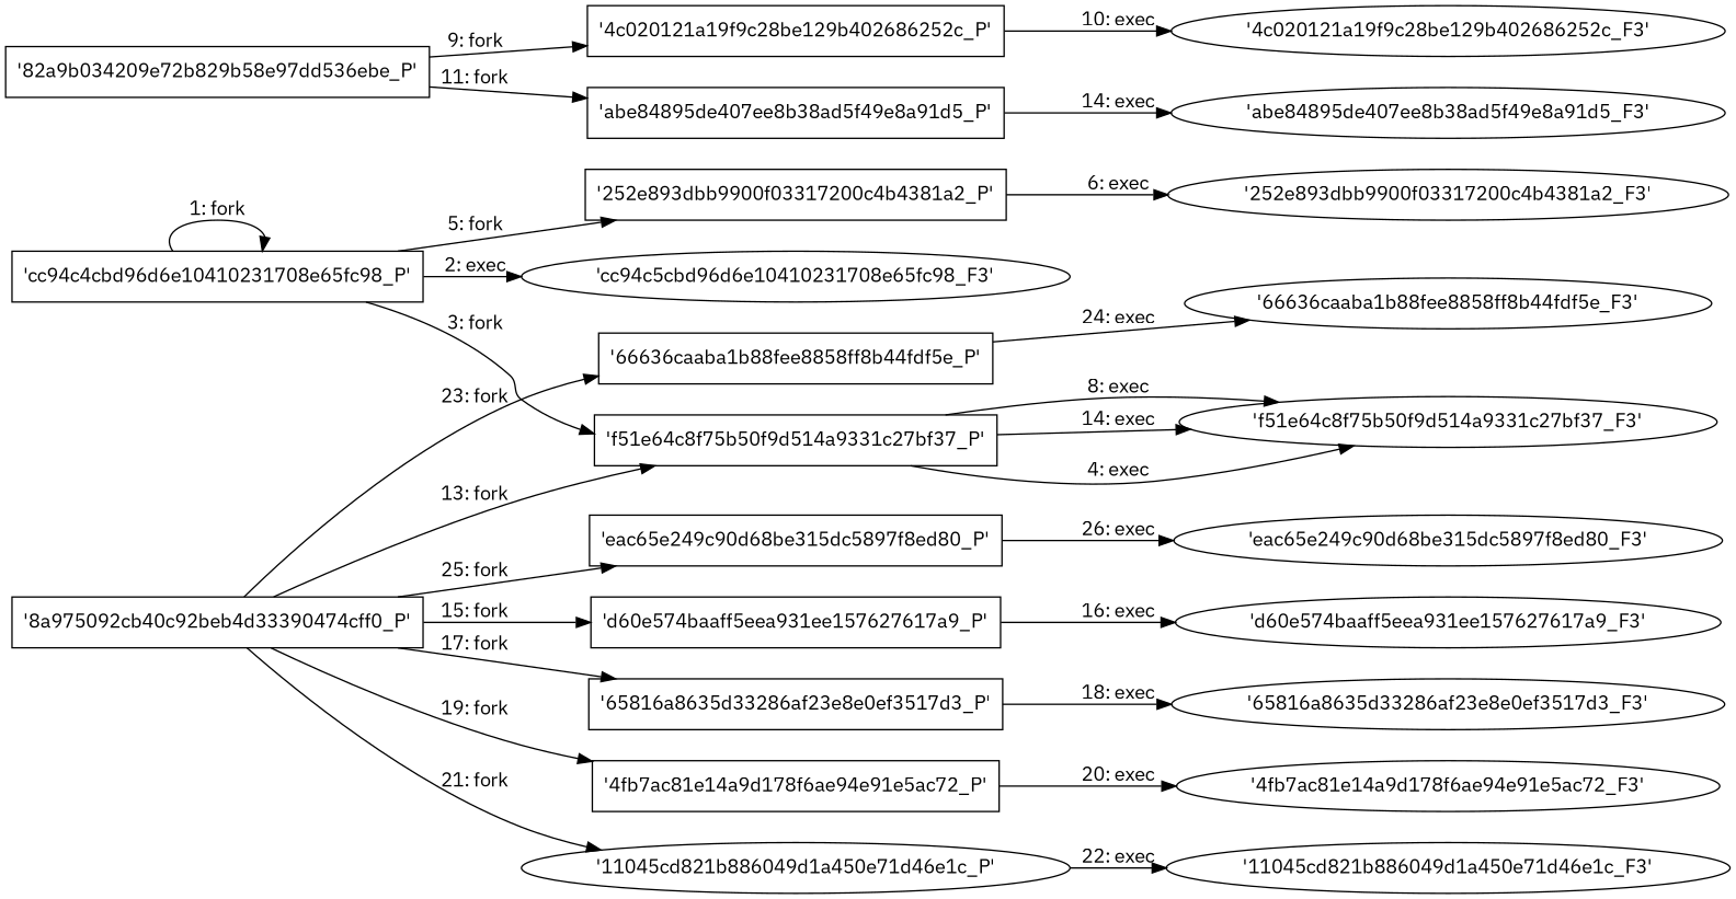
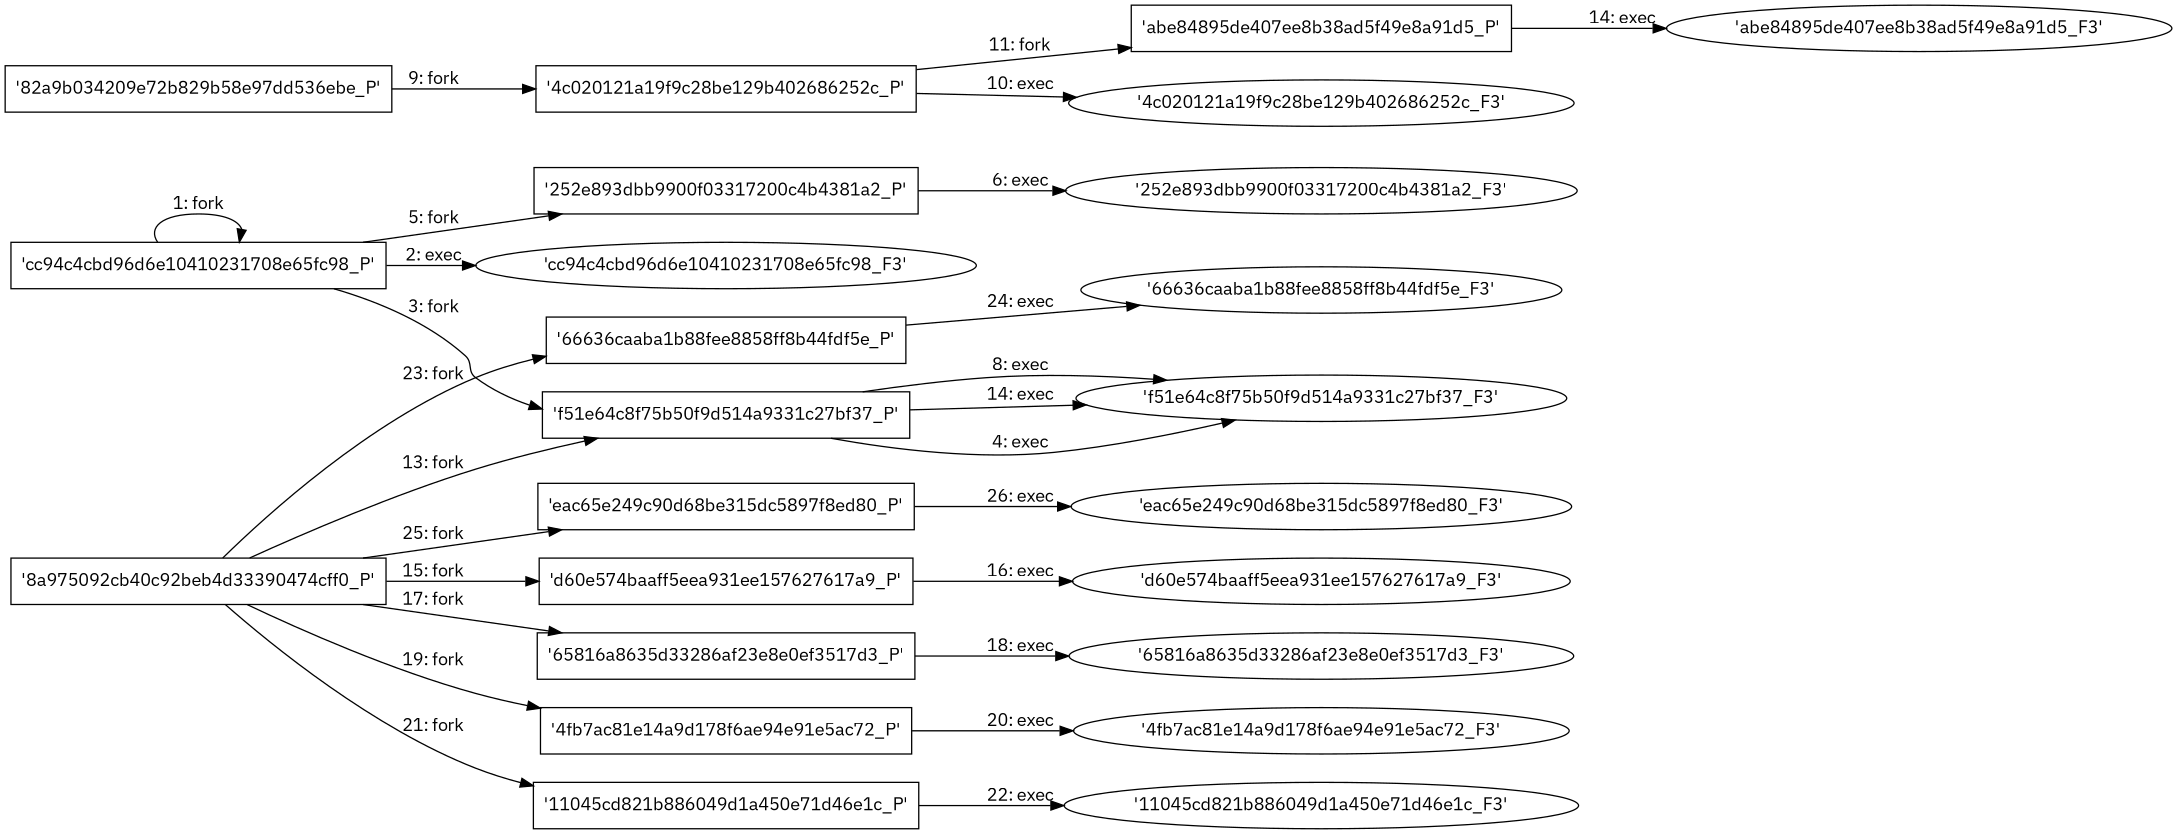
  digraph {
    engine=neato
    fixedsize=false
    fontname="IBM Plex Sans"
    fontsize=10
    nodesep=0.3
    rankdir=LR
    ranksep=0
    splines=true
    node [fontname="IBM Plex Sans" node_type=Process shape=box]
    edge [fontname="IBM Plex Sans"]
    "'cc94c4cbd96d6e10410231708e65fc98_P'"
-   "'cc94c4cbd96d6e10410231708e65fc98_F3'" [node_type=File shape=ellipse label="'cc94c5cbd96d6e10410231708e65fc98_F3'"]
+   "'cc94c4cbd96d6e10410231708e65fc98_F3'" [node_type=File shape=ellipse]
    "'f51e64c8f75b50f9d514a9331c27bf37_P'"
    "'252e893dbb9900f03317200c4b4381a2_P'"
    "'f51e64c8f75b50f9d514a9331c27bf37_F3'" [node_type=File shape=ellipse]
    "'252e893dbb9900f03317200c4b4381a2_F3'" [node_type=File shape=ellipse]
    "'82a9b034209e72b829b58e97dd536ebe_P'"
    "'4c020121a19f9c28be129b402686252c_P'"
    "'abe84895de407ee8b38ad5f49e8a91d5_P'"
    "'4c020121a19f9c28be129b402686252c_F3'" [node_type=File shape=ellipse]
    "'abe84895de407ee8b38ad5f49e8a91d5_F3'" [node_type=File shape=ellipse]
    "'8a975092cb40c92beb4d33390474cff0_P'"
    "'d60e574baaff5eea931ee157627617a9_P'"
    "'65816a8635d33286af23e8e0ef3517d3_P'"
    "'4fb7ac81e14a9d178f6ae94e91e5ac72_P'"
-   "'11045cd821b886049d1a450e71d46e1c_P'" [shape=ellipse]
+   "'11045cd821b886049d1a450e71d46e1c_P'"
    "'66636caaba1b88fee8858ff8b44fdf5e_P'"
    "'eac65e249c90d68be315dc5897f8ed80_P'"
    "'d60e574baaff5eea931ee157627617a9_F3'" [node_type=File shape=ellipse]
    "'65816a8635d33286af23e8e0ef3517d3_F3'" [node_type=File shape=ellipse]
    "'4fb7ac81e14a9d178f6ae94e91e5ac72_F3'" [node_type=File shape=ellipse]
    "'11045cd821b886049d1a450e71d46e1c_F3'" [node_type=File shape=ellipse]
    "'66636caaba1b88fee8858ff8b44fdf5e_F3'" [node_type=File shape=ellipse]
    "'eac65e249c90d68be315dc5897f8ed80_F3'" [node_type=File shape=ellipse]
    "'cc94c4cbd96d6e10410231708e65fc98_P'" -> "'cc94c4cbd96d6e10410231708e65fc98_P'" [label="1: fork"]
    "'cc94c4cbd96d6e10410231708e65fc98_P'" -> "'cc94c4cbd96d6e10410231708e65fc98_F3'" [label="2: exec"]
    "'cc94c4cbd96d6e10410231708e65fc98_P'" -> "'f51e64c8f75b50f9d514a9331c27bf37_P'" [label="3: fork"]
    "'cc94c4cbd96d6e10410231708e65fc98_P'" -> "'252e893dbb9900f03317200c4b4381a2_P'" [label="5: fork"]
    "'f51e64c8f75b50f9d514a9331c27bf37_P'" -> "'f51e64c8f75b50f9d514a9331c27bf37_F3'" [label="4: exec"]
    "'f51e64c8f75b50f9d514a9331c27bf37_P'" -> "'f51e64c8f75b50f9d514a9331c27bf37_F3'" [label="8: exec"]
    "'f51e64c8f75b50f9d514a9331c27bf37_P'" -> "'f51e64c8f75b50f9d514a9331c27bf37_F3'" [label="14: exec"]
    "'252e893dbb9900f03317200c4b4381a2_P'" -> "'252e893dbb9900f03317200c4b4381a2_F3'" [label="6: exec"]
    "'82a9b034209e72b829b58e97dd536ebe_P'" -> "'4c020121a19f9c28be129b402686252c_P'" [label="9: fork"]
-   "'82a9b034209e72b829b58e97dd536ebe_P'" -> "'abe84895de407ee8b38ad5f49e8a91d5_P'" [label="11: fork"]
+   "'4c020121a19f9c28be129b402686252c_P'" -> "'abe84895de407ee8b38ad5f49e8a91d5_P'" [label="11: fork"]
    "'4c020121a19f9c28be129b402686252c_P'" -> "'4c020121a19f9c28be129b402686252c_F3'" [label="10: exec"]
    "'abe84895de407ee8b38ad5f49e8a91d5_P'" -> "'abe84895de407ee8b38ad5f49e8a91d5_F3'" [label="14: exec"]
    "'8a975092cb40c92beb4d33390474cff0_P'" -> "'f51e64c8f75b50f9d514a9331c27bf37_P'" [label="13: fork"]
    "'8a975092cb40c92beb4d33390474cff0_P'" -> "'d60e574baaff5eea931ee157627617a9_P'" [label="15: fork"]
    "'8a975092cb40c92beb4d33390474cff0_P'" -> "'65816a8635d33286af23e8e0ef3517d3_P'" [label="17: fork"]
    "'8a975092cb40c92beb4d33390474cff0_P'" -> "'4fb7ac81e14a9d178f6ae94e91e5ac72_P'" [label="19: fork"]
    "'8a975092cb40c92beb4d33390474cff0_P'" -> "'11045cd821b886049d1a450e71d46e1c_P'" [label="21: fork"]
    "'8a975092cb40c92beb4d33390474cff0_P'" -> "'66636caaba1b88fee8858ff8b44fdf5e_P'" [label="23: fork"]
    "'8a975092cb40c92beb4d33390474cff0_P'" -> "'eac65e249c90d68be315dc5897f8ed80_P'" [label="25: fork"]
    "'d60e574baaff5eea931ee157627617a9_P'" -> "'d60e574baaff5eea931ee157627617a9_F3'" [label="16: exec"]
    "'65816a8635d33286af23e8e0ef3517d3_P'" -> "'65816a8635d33286af23e8e0ef3517d3_F3'" [label="18: exec"]
    "'4fb7ac81e14a9d178f6ae94e91e5ac72_P'" -> "'4fb7ac81e14a9d178f6ae94e91e5ac72_F3'" [label="20: exec"]
    "'11045cd821b886049d1a450e71d46e1c_P'" -> "'11045cd821b886049d1a450e71d46e1c_F3'" [label="22: exec"]
    "'66636caaba1b88fee8858ff8b44fdf5e_P'" -> "'66636caaba1b88fee8858ff8b44fdf5e_F3'" [label="24: exec"]
    "'eac65e249c90d68be315dc5897f8ed80_P'" -> "'eac65e249c90d68be315dc5897f8ed80_F3'" [label="26: exec"]
  }
